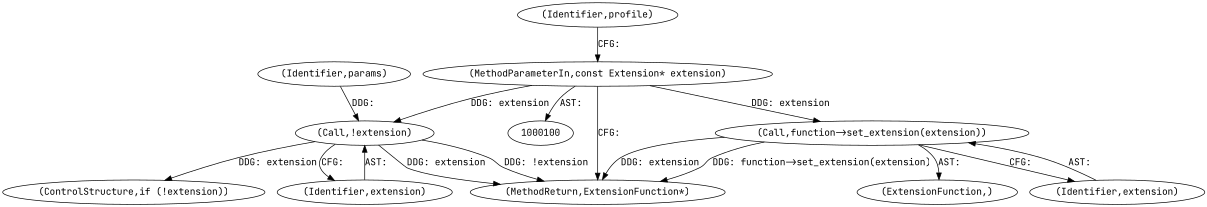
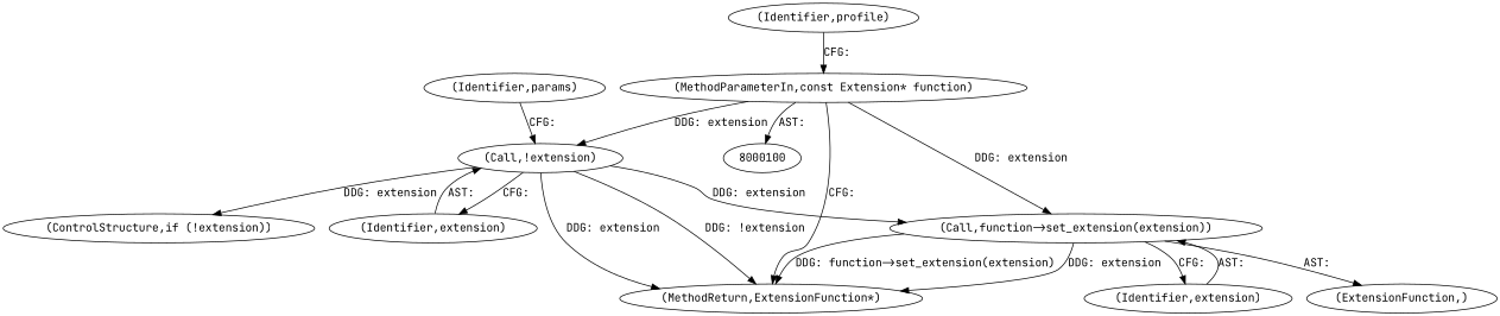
  digraph {
    fontname="JetBrains Mono"
    node [fontname="JetBrains Mono"]
    edge [fontname="JetBrains Mono"]
    n1 [label="(Call,function->set_extension(extension))"]
    n2 [label="(Identifier,extension)"]
    n3 [label="(ExtensionFunction,)"]
    n4 [label="(MethodReturn,ExtensionFunction*)"]
    n5 [label="(Call,!extension)"]
    n6 [label="(ControlStructure,if (!extension))"]
    n7 [label="(Identifier,extension)"]
-   n8 [label="(MethodParameterIn,const Extension* extension)"]
-   1000100
+   n8 [label="(MethodParameterIn,const Extension* function)"]
+   1000100 [label=8000100]
    n10 [label="(Identifier,profile)"]
    n11 [label="(Identifier,params)"]
    n1 -> n2 [label="CFG: "]
    n1 -> n3 [label="AST: "]
    n1 -> n4 [label="DDG: extension"]
    n1 -> n4 [label="DDG: function->set_extension(extension)"]
    n2 -> n1 [label="AST: "]
+   n5 -> n1 [label="DDG: extension"]
    n5 -> n4 [label="DDG: !extension"]
    n5 -> n4 [label="DDG: extension"]
    n5 -> n6 [label="DDG: extension"]
    n5 -> n7 [label="CFG: "]
    n7 -> n5 [label="AST: "]
    n8 -> n1 [label="DDG: extension"]
    n8 -> n4 [label="CFG: "]
    n8 -> n5 [label="DDG: extension"]
    n8 -> 1000100 [label="AST: "]
    n10 -> n8 [label="CFG: "]
-   n11 -> n5 [label="DDG: "]
+   n11 -> n5 [label="CFG: "]
  }
